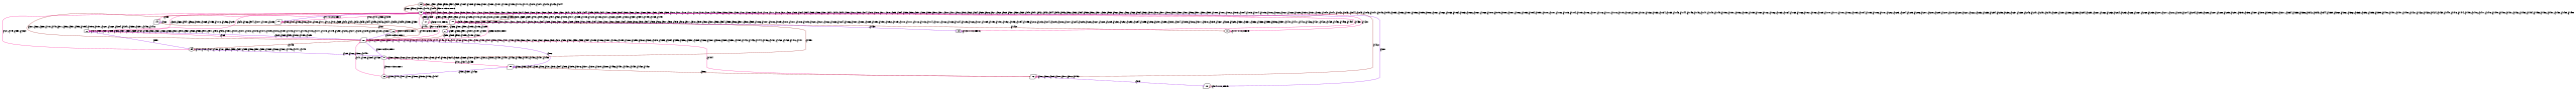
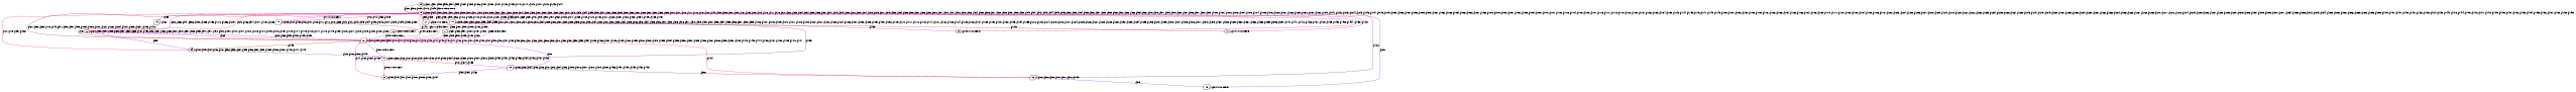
  digraph {
    node [fontsize=20 penwidth=3 shape=octagon style=rounded]
    edge [arrowhead=normal arrowsize=1 color=deeppink fontsize=20 penwidth=3 style=bold]
    "0d"
    "0f"
    "0c" [shape=note]
    00 [shape=parallelogram]
    "0e" [shape=parallelogram]
    "0b" [shape=parallelogram]
    "0a"
    "1a" [shape=parallelogram]
    "1c" [shape=parallelogram]
    17 [shape=parallelogram]
    01
    08 [shape=parallelogram]
    07
    06
    11
    10 [shape=note]
    18 [shape=parallelogram]
    02
    "0d" -> "0d" [arrowhead=tee label="@601, @931, @932, @933, @934, @935, @1034, @1035, @1036, @1037, @1038, @1137, @1138, @1139, @1140, @1141, @1240, @1241, @1242, @1243, @1244"]
    "0d" -> "0f" [arrowhead=tee color=brown label="@602, @936, @1039, @1142, @1245"]
    "0f" -> "0d" [color=brown label="@930 + 103*n, n=0..3"]
    "0f" -> "0f" [arrowhead=tee color=purple label="@603, @604, @605, @606, @607, @608, @609, @610, @611, @612, @618, @619, @620, @621, @622, @623, @624, @625, @626, @627, @628, @629, @630, @631, @641, @642, @643, @644, @645, @646, @647, @662, @663, @664, @665, @666, @667, @668, @691, @692, @693, @699, @700, @701, @716, @717, @718, @719, @720, @749, @750, @756, @757, @758, @767, @768, @769, @775, @776, @777, @778, @821, @822, @823, @824, @834, @835, @836, @837, @847, @848, @849, @850, @872, @873, @874, @875, @876, @877, @878, @893, @894, @895, @896, @897, @898, @899, @900, @901, @910, @911, @912, @913, @923, @924, @925, @926, @927, @928, @929, @937, @938, @939, @940, @941, @942, @943, @944, @945, @946, @952, @953, @954, @955, @956, @957, @958, @959, @960, @961, @962, @963, @964, @965, @975, @976, @977, @978, @979, @980, @981, @996, @997, @998, @999, @1000, @1001, @1002, @1003, @1004, @1013, @1014, @1015, @1016, @1026, @1027, @1028, @1029, @1030, @1031, @1032, @1040, @1041, @1042, @1043, @1044, @1045, @1046, @1047, @1048, @1049, @1055, @1056, @1057, @1058, @1059, @1060, @1061, @1062, @1063, @1064, @1065, @1066, @1067, @1068, @1078, @1079, @1080, @1081, @1082, @1083, @1084, @1099, @1100, @1101, @1102, @1103, @1104, @1105, @1106, @1107, @1116, @1117, @1118, @1119, @1129, @1130, @1131, @1132, @1133, @1134, @1135, @1143, @1144, @1145, @1146, @1147, @1148, @1149, @1150, @1151, @1152, @1158, @1159, @1160, @1161, @1162, @1163, @1164, @1165, @1166, @1167, @1168, @1169, @1170, @1171, @1181, @1182, @1183, @1184, @1185, @1186, @1187, @1202, @1203, @1204, @1205, @1206, @1207, @1208, @1209, @1210, @1219, @1220, @1221, @1222, @1232, @1233, @1234, @1235, @1236, @1237, @1238, @1246, @1247, @1248, @1249, @1250, @1251, @1252, @1253, @1254, @1255, @1261, @1262, @1263, @1264, @1265, @1266, @1267, @1268, @1269, @1270, @1271, @1272, @1273, @1274, @1284, @1285, @1286, @1287, @1288, @1289, @1290, @1305, @1306, @1307, @1308, @1309, @1310, @1311, @1334, @1335, @1336, @1342, @1343, @1344, @1359, @1360, @1361, @1362, @1363, @1392, @1393, @1399, @1400, @1401, @1407, @1408, @1421, @1422, @1423, @1424, @1439, @1440, @1473, @1474, @1475, @1476, @1477, @1478, @1479, @1480, @1481, @1482, @1483, @1484, @1485, @1486, @1487, @1488, @1489, @1490"]
    "0f" -> "0c" [arrowhead=tee label="@613, @632, @947, @966, @1050, @1069, @1153, @1172, @1256, @1275"]
    "0f" -> 00 [arrowhead=diamond label="@1441"]
    "0f" -> "0e" [color=brown label="@648, @669, @694, @751, @879, @902, @914, @982, @1005, @1017, @1085, @1108, @1120, @1188, @1211, @1223, @1291, @1312, @1337, @1394, @1409, @1425, @1491"]
    "0f" -> "0b" [arrowhead=tee label="@702, @770, @838, @1345"]
    "0f" -> "0a" [arrowhead=tee label="@721, @779, @851, @1364"]
    "0f" -> "1a" [label="@759"]
    "0f" -> "1c" [arrowhead=diamond color=brown label="@1402"]
    "0f" -> 17 [color=purple label="@825"]
    "0c" -> "0f" [label="@640, @766, @974, @1077, @1180, @1283"]
    "0c" -> "0c" [arrowhead=tee label="@614, @633, @634, @635, @636, @637, @638, @639, @764, @765, @860, @861, @862, @863, @864, @948, @967, @968, @969, @970, @971, @972, @973, @1051, @1070, @1071, @1072, @1073, @1074, @1075, @1076, @1154, @1173, @1174, @1175, @1176, @1177, @1178, @1179, @1257, @1276, @1277, @1278, @1279, @1280, @1281, @1282"]
    "0c" -> 00 [color=purple label="@615, @865, @949, @1052, @1135, @1258"]
    00 -> "0f" [arrowhead=diamond color=brown label="@617, @661, @698, @715, @748, @871, @892, @951, @995, @1054, @1098, @1157, @1201, @1260, @1304, @1341, @1358, @1391, @1406, @1472"]
    00 -> "0c" [arrowhead=tee label="@763"]
    00 -> 00 [arrowhead=diamond color=brown label="@616, @659, @660, @697, @710, @711, @712, @713, @714, @742, @743, @744, @745, @746, @747, @762, @790, @791, @792, @793, @794, @795, @796, @797, @798, @799, @800, @801, @866, @867, @868, @869, @870, @890, @891, @950, @993, @994, @1053, @1096, @1097, @1156, @1199, @1200, @1259, @1302, @1303, @1340, @1353, @1354, @1355, @1356, @1357, @1385, @1386, @1387, @1388, @1389, @1390, @1405, @1442, @1443, @1444, @1466, @1467, @1468, @1469, @1470, @1471"]
    00 -> "0a" [arrowhead=diamond color=brown label="@1445"]
    00 -> 01 [arrowhead=tee color=purple label="@680 + 643*n, n=0..1"]
    00 -> 08 [arrowhead=diamond color=purple label="@802"]
    "0e" -> "0f" [label="@690, @755, @909, @922, @1012, @1025, @1115, @1128, @1218, @1231, @1333, @1398"]
    "0e" -> 00 [label="@696 + 643*n, n=0..1"]
    "0e" -> "0e" [arrowhead=tee label="@649, @650, @651, @652, @653, @654, @655, @670, @671, @672, @673, @674, @675, @676, @684, @685, @686, @687, @688, @689, @695, @752, @753, @754, @880, @881, @882, @883, @884, @885, @886, @903, @904, @905, @906, @907, @908, @915, @916, @917, @918, @919, @920, @921, @983, @984, @985, @986, @987, @988, @989, @1006, @1007, @1008, @1009, @1010, @1011, @1018, @1019, @1020, @1021, @1022, @1023, @1024, @1086, @1087, @1088, @1089, @1090, @1091, @1092, @1109, @1110, @1111, @1112, @1113, @1114, @1121, @1122, @1123, @1124, @1125, @1126, @1127, @1189, @1190, @1191, @1192, @1193, @1194, @1195, @1212, @1213, @1214, @1215, @1216, @1217, @1224, @1225, @1226, @1227, @1228, @1229, @1230, @1292, @1293, @1294, @1295, @1296, @1297, @1298, @1313, @1314, @1315, @1316, @1317, @1318, @1319, @1327, @1328, @1329, @1330, @1331, @1332, @1338, @1395, @1396, @1397, @1410, @1411, @1412, @1426, @1427, @1428, @1429, @1492, @1493, @1494"]
    "0e" -> 01 [color=brown label="@1495"]
    "0e" -> 07 [arrowhead=tee color=brown label="@656, @887, @990, @1093, @1196, @1299"]
    "0e" -> 06 [color=brown label="@677 + 643*n, n=0..1"]
    "0e" -> 11 [color=brown label="@1413"]
    "0e" -> 10 [color=purple label="@1430"]
    "0b" -> "0f" [arrowhead=tee color=purple label="@774 + 72*n, n=0..1"]
    "0b" -> 00 [color=brown label="@709 + 643*n, n=0..1"]
    "0b" -> "0b" [arrowhead=diamond label="@703, @704, @705, @706, @707, @708, @771, @772, @773, @839, @840, @841, @842, @843, @844, @845, @1346, @1347, @1348, @1349, @1350, @1351"]
    "0a" -> "0c" [arrowhead=tee color=purple label="@859"]
    "0a" -> "0a" [arrowhead=diamond color=brown label="@722, @723, @724, @780, @781, @852, @853, @854, @855, @856, @857, @858, @1365, @1366, @1367, @1446, @1447, @1448"]
    "0a" -> 01 [color=purple label="@725, @782, @1368, @1449"]
-   "1a" -> 06 [arrowhead=diamond color=brown label="@761"]
+   "1a" -> 00 [arrowhead=diamond color=brown label="@761"]
    "1a" -> "1a" [arrowhead=diamond color=purple label="@760"]
    "1c" -> 00 [arrowhead=tee label="@1404"]
    "1c" -> "1c" [arrowhead=diamond label="@807, @808, @809, @810, @811, @812, @1403"]
    "1c" -> 18 [arrowhead=diamond color=purple label="@813"]
    17 -> "0f" [arrowhead=tee label="@833"]
    17 -> 17 [arrowhead=diamond label="@826 + 1*n, n=0..6"]
    01 -> 01 [color=purple label="@681, @682, @726, @727, @728, @729, @730, @783, @784, @785, @1324, @1325, @1369, @1370, @1371, @1372, @1373, @1450, @1451, @1452, @1453, @1454, @1496, @1497, @1498"]
    01 -> 08 [label="@731, @1374, @1455"]
    01 -> 02 [label="@786 + 713*n, n=0..1"]
    08 -> "1c" [arrowhead=diamond color=brown label="@806"]
    08 -> 08 [color=purple label="@732, @733, @734, @735, @736, @737, @803, @804, @805, @1375, @1376, @1377, @1378, @1379, @1380, @1456, @1457, @1458, @1459, @1460, @1461"]
    08 -> 02 [arrowhead=diamond color=purple label="@738, @1381, @1462"]
    07 -> 00 [arrowhead=diamond color=brown label="@658, @889, @992, @1095, @1198, @1301"]
    07 -> 07 [arrowhead=tee color=purple label="@657, @888, @991, @1094, @1197, @1300"]
    06 -> 00 [arrowhead=tee color=purple label="@679 + 643*n, n=0..1"]
    06 -> 06 [label="@678 + 643*n, n=0..1"]
    11 -> "0f" [label="@1420"]
    11 -> 11 [label="@1414 + 1*n, n=0..5"]
    10 -> "0f" [label="@1438"]
    10 -> 10 [arrowhead=tee color=purple label="@1431 + 1*n, n=0..6"]
    18 -> "0f" [arrowhead=diamond color=purple label="@820"]
    18 -> 18 [color=brown label="@814 + 1*n, n=0..5"]
    02 -> 00 [label="@741, @789, @1384, @1465"]
    02 -> 02 [arrowhead=diamond color=brown label="@739, @740, @787, @788, @1382, @1383, @1463, @1464"]
  }
